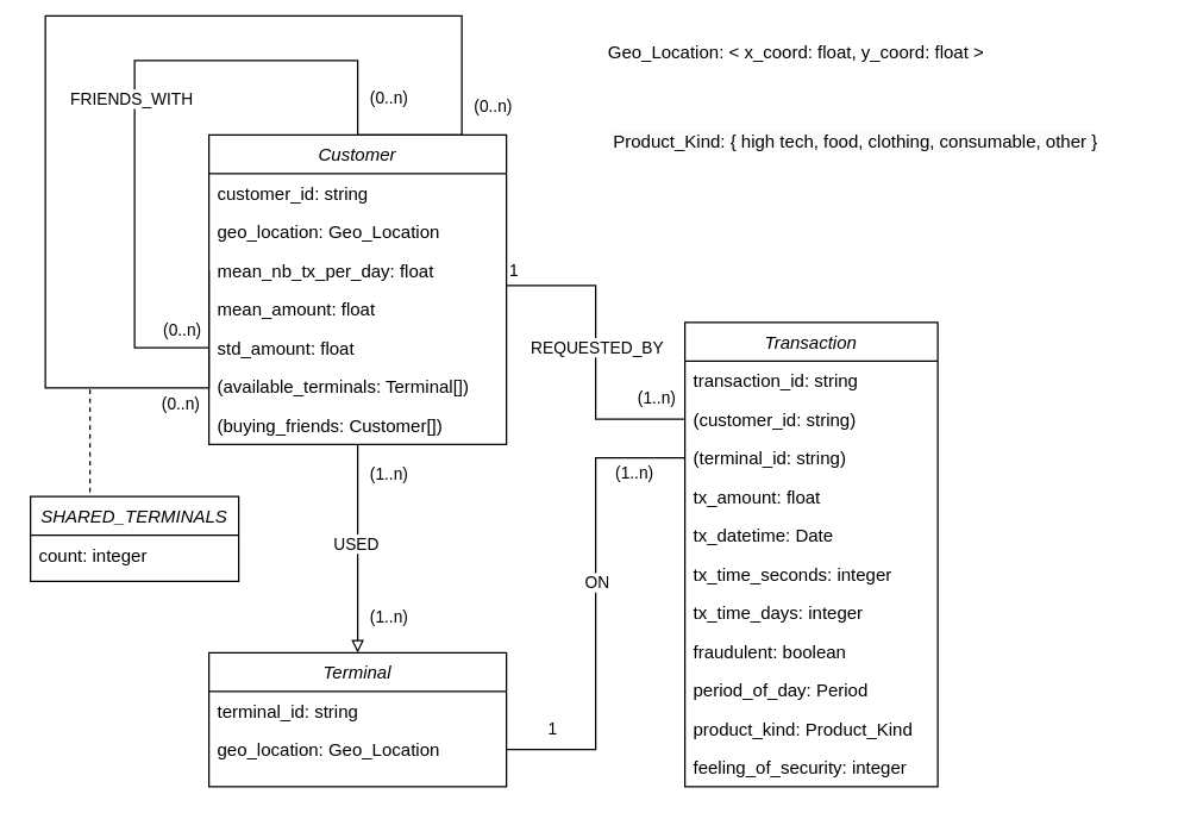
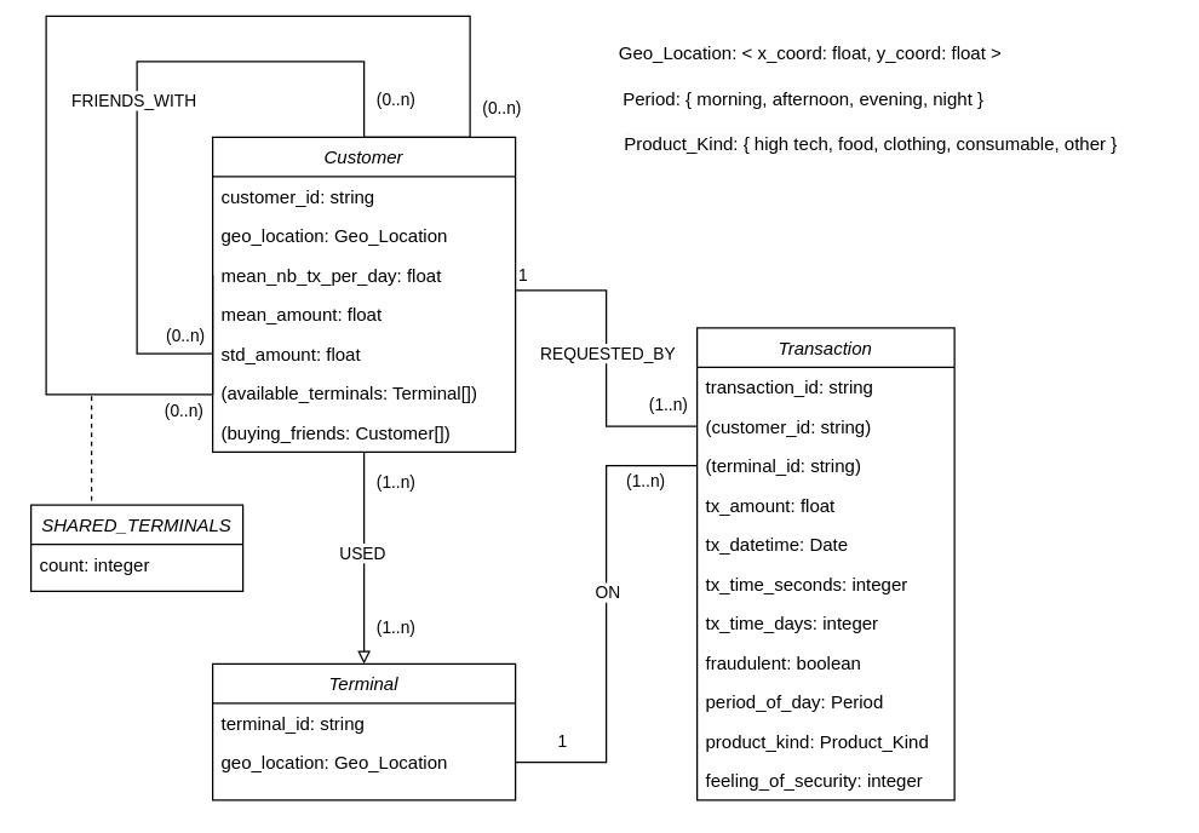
  <mxCell id="0" />
  <mxCell id="1" parent="0" />
  <mxCell id="2" style="edgeStyle=orthogonalEdgeStyle;rounded=0;orthogonalLoop=1;jettySize=auto;html=1;exitX=0.5;exitY=1;exitDx=0;exitDy=0;entryX=0.5;entryY=0;entryDx=0;entryDy=0;endArrow=block;endFill=0;" parent="1" source="6" target="21" edge="1"><mxGeometry relative="1" as="geometry" /></mxCell>
  <mxCell id="3" value="USED" style="edgeLabel;html=1;align=center;verticalAlign=middle;resizable=0;points=[];" parent="2" vertex="1" connectable="0"><mxGeometry x="-0.055" y="-2" relative="1" as="geometry"><mxPoint as="offset" /></mxGeometry></mxCell>
  <mxCell id="4" value="(1..n)" style="edgeLabel;html=1;align=center;verticalAlign=middle;resizable=0;points=[];" parent="2" vertex="1" connectable="0"><mxGeometry x="-0.73" y="2" relative="1" as="geometry"><mxPoint x="18" as="offset" /></mxGeometry></mxCell>
  <mxCell id="5" value="(1..n)" style="edgeLabel;html=1;align=center;verticalAlign=middle;resizable=0;points=[];" parent="2" vertex="1" connectable="0"><mxGeometry x="0.495" relative="1" as="geometry"><mxPoint x="20" y="10" as="offset" /></mxGeometry></mxCell>
  <mxCell id="6" value="Customer" style="swimlane;fontStyle=2;align=center;verticalAlign=top;childLayout=stackLayout;horizontal=1;startSize=26;horizontalStack=0;resizeParent=1;resizeLast=0;collapsible=1;marginBottom=0;rounded=0;shadow=0;strokeWidth=1;" parent="1" vertex="1"><mxGeometry x="140" y="90" width="200" height="208" as="geometry"><mxRectangle x="230" y="140" width="160" height="26" as="alternateBounds" /></mxGeometry></mxCell>
  <mxCell id="7" value="customer_id: string" style="text;align=left;verticalAlign=top;spacingLeft=4;spacingRight=4;overflow=hidden;rotatable=0;points=[[0,0.5],[1,0.5]];portConstraint=eastwest;" parent="6" vertex="1"><mxGeometry y="26" width="200" height="26" as="geometry" /></mxCell>
  <mxCell id="8" value="geo_location: Geo_Location" style="text;align=left;verticalAlign=top;spacingLeft=4;spacingRight=4;overflow=hidden;rotatable=0;points=[[0,0.5],[1,0.5]];portConstraint=eastwest;" parent="6" vertex="1"><mxGeometry y="52" width="200" height="26" as="geometry" /></mxCell>
  <mxCell id="9" style="edgeStyle=orthogonalEdgeStyle;rounded=0;orthogonalLoop=1;jettySize=auto;html=1;exitX=0;exitY=0.5;exitDx=0;exitDy=0;entryX=0.5;entryY=0;entryDx=0;entryDy=0;endArrow=none;startFill=0;" parent="6" source="12" target="6" edge="1"><mxGeometry relative="1" as="geometry"><Array as="points"><mxPoint y="170" /><mxPoint x="-110" y="170" /><mxPoint x="-110" y="-80" /><mxPoint x="170" y="-80" /><mxPoint x="170" /></Array></mxGeometry></mxCell>
  <mxCell id="10" value="(0..n)" style="edgeLabel;html=1;align=center;verticalAlign=middle;resizable=0;points=[];" parent="9" vertex="1" connectable="0"><mxGeometry x="-0.86" relative="1" as="geometry"><mxPoint x="-20" y="28" as="offset" /></mxGeometry></mxCell>
  <mxCell id="11" value="(0..n)" style="edgeLabel;html=1;align=center;verticalAlign=middle;resizable=0;points=[];" parent="9" vertex="1" connectable="0"><mxGeometry x="0.922" y="-1" relative="1" as="geometry"><mxPoint x="56" y="-19" as="offset" /></mxGeometry></mxCell>
  <mxCell id="12" value="mean_nb_tx_per_day: float" style="text;align=left;verticalAlign=top;spacingLeft=4;spacingRight=4;overflow=hidden;rotatable=0;points=[[0,0.5],[1,0.5]];portConstraint=eastwest;" parent="6" vertex="1"><mxGeometry y="78" width="200" height="26" as="geometry" /></mxCell>
  <mxCell id="13" value="mean_amount: float" style="text;align=left;verticalAlign=top;spacingLeft=4;spacingRight=4;overflow=hidden;rotatable=0;points=[[0,0.5],[1,0.5]];portConstraint=eastwest;" parent="6" vertex="1"><mxGeometry y="104" width="200" height="26" as="geometry" /></mxCell>
  <mxCell id="14" style="edgeStyle=orthogonalEdgeStyle;rounded=0;orthogonalLoop=1;jettySize=auto;html=1;exitX=0;exitY=0.5;exitDx=0;exitDy=0;entryX=0.5;entryY=0;entryDx=0;entryDy=0;endArrow=none;startFill=0;" parent="6" source="18" target="6" edge="1"><mxGeometry relative="1" as="geometry"><Array as="points"><mxPoint x="-50" y="143" /><mxPoint x="-50" y="-50" /><mxPoint x="100" y="-50" /></Array></mxGeometry></mxCell>
  <mxCell id="15" value="FRIENDS_WITH" style="edgeLabel;html=1;align=center;verticalAlign=middle;resizable=0;points=[];" parent="14" vertex="1" connectable="0"><mxGeometry x="-0.121" y="3" relative="1" as="geometry"><mxPoint y="-23" as="offset" /></mxGeometry></mxCell>
  <mxCell id="16" value="(0..n)" style="edgeLabel;html=1;align=center;verticalAlign=middle;resizable=0;points=[];" parent="14" vertex="1" connectable="0"><mxGeometry x="-0.914" y="1" relative="1" as="geometry"><mxPoint y="-14" as="offset" /></mxGeometry></mxCell>
  <mxCell id="17" value="(0..n)" style="edgeLabel;html=1;align=center;verticalAlign=middle;resizable=0;points=[];" parent="14" vertex="1" connectable="0"><mxGeometry x="0.884" y="-1" relative="1" as="geometry"><mxPoint x="21" as="offset" /></mxGeometry></mxCell>
  <mxCell id="18" value="std_amount: float" style="text;align=left;verticalAlign=top;spacingLeft=4;spacingRight=4;overflow=hidden;rotatable=0;points=[[0,0.5],[1,0.5]];portConstraint=eastwest;" parent="6" vertex="1"><mxGeometry y="130" width="200" height="26" as="geometry" /></mxCell>
  <mxCell id="19" value="(available_terminals: Terminal[])" style="text;align=left;verticalAlign=top;spacingLeft=4;spacingRight=4;overflow=hidden;rotatable=0;points=[[0,0.5],[1,0.5]];portConstraint=eastwest;" parent="6" vertex="1"><mxGeometry y="156" width="200" height="26" as="geometry" /></mxCell>
  <mxCell id="20" value="(buying_friends: Customer[])" style="text;align=left;verticalAlign=top;spacingLeft=4;spacingRight=4;overflow=hidden;rotatable=0;points=[[0,0.5],[1,0.5]];portConstraint=eastwest;" parent="6" vertex="1"><mxGeometry y="182" width="200" height="26" as="geometry" /></mxCell>
  <mxCell id="21" value="Terminal" style="swimlane;fontStyle=2;align=center;verticalAlign=top;childLayout=stackLayout;horizontal=1;startSize=26;horizontalStack=0;resizeParent=1;resizeLast=0;collapsible=1;marginBottom=0;rounded=0;shadow=0;strokeWidth=1;" parent="1" vertex="1"><mxGeometry x="140" y="438" width="200" height="90" as="geometry"><mxRectangle x="230" y="140" width="160" height="26" as="alternateBounds" /></mxGeometry></mxCell>
  <mxCell id="22" value="terminal_id: string" style="text;align=left;verticalAlign=top;spacingLeft=4;spacingRight=4;overflow=hidden;rotatable=0;points=[[0,0.5],[1,0.5]];portConstraint=eastwest;" parent="21" vertex="1"><mxGeometry y="26" width="200" height="26" as="geometry" /></mxCell>
  <mxCell id="23" value="geo_location: Geo_Location" style="text;align=left;verticalAlign=top;spacingLeft=4;spacingRight=4;overflow=hidden;rotatable=0;points=[[0,0.5],[1,0.5]];portConstraint=eastwest;" parent="21" vertex="1"><mxGeometry y="52" width="200" height="26" as="geometry" /></mxCell>
  <mxCell id="24" value="Transaction" style="swimlane;fontStyle=2;align=center;verticalAlign=top;childLayout=stackLayout;horizontal=1;startSize=26;horizontalStack=0;resizeParent=1;resizeLast=0;collapsible=1;marginBottom=0;rounded=0;shadow=0;strokeWidth=1;" parent="1" vertex="1"><mxGeometry x="460" y="216" width="170" height="312" as="geometry"><mxRectangle x="230" y="140" width="160" height="26" as="alternateBounds" /></mxGeometry></mxCell>
  <mxCell id="25" value="transaction_id: string" style="text;align=left;verticalAlign=top;spacingLeft=4;spacingRight=4;overflow=hidden;rotatable=0;points=[[0,0.5],[1,0.5]];portConstraint=eastwest;" parent="24" vertex="1"><mxGeometry y="26" width="170" height="26" as="geometry" /></mxCell>
  <mxCell id="26" value="(customer_id: string)" style="text;align=left;verticalAlign=top;spacingLeft=4;spacingRight=4;overflow=hidden;rotatable=0;points=[[0,0.5],[1,0.5]];portConstraint=eastwest;" parent="24" vertex="1"><mxGeometry y="52" width="170" height="26" as="geometry" /></mxCell>
  <mxCell id="27" value="(terminal_id: string)" style="text;align=left;verticalAlign=top;spacingLeft=4;spacingRight=4;overflow=hidden;rotatable=0;points=[[0,0.5],[1,0.5]];portConstraint=eastwest;" parent="24" vertex="1"><mxGeometry y="78" width="170" height="26" as="geometry" /></mxCell>
  <mxCell id="28" value="tx_amount: float" style="text;align=left;verticalAlign=top;spacingLeft=4;spacingRight=4;overflow=hidden;rotatable=0;points=[[0,0.5],[1,0.5]];portConstraint=eastwest;" parent="24" vertex="1"><mxGeometry y="104" width="170" height="26" as="geometry" /></mxCell>
  <mxCell id="29" value="tx_datetime: Date" style="text;align=left;verticalAlign=top;spacingLeft=4;spacingRight=4;overflow=hidden;rotatable=0;points=[[0,0.5],[1,0.5]];portConstraint=eastwest;" parent="24" vertex="1"><mxGeometry y="130" width="170" height="26" as="geometry" /></mxCell>
  <mxCell id="30" value="tx_time_seconds: integer" style="text;align=left;verticalAlign=top;spacingLeft=4;spacingRight=4;overflow=hidden;rotatable=0;points=[[0,0.5],[1,0.5]];portConstraint=eastwest;" parent="24" vertex="1"><mxGeometry y="156" width="170" height="26" as="geometry" /></mxCell>
  <mxCell id="31" value="tx_time_days: integer" style="text;align=left;verticalAlign=top;spacingLeft=4;spacingRight=4;overflow=hidden;rotatable=0;points=[[0,0.5],[1,0.5]];portConstraint=eastwest;" parent="24" vertex="1"><mxGeometry y="182" width="170" height="26" as="geometry" /></mxCell>
  <mxCell id="32" value="fraudulent: boolean" style="text;align=left;verticalAlign=top;spacingLeft=4;spacingRight=4;overflow=hidden;rotatable=0;points=[[0,0.5],[1,0.5]];portConstraint=eastwest;" parent="24" vertex="1"><mxGeometry y="208" width="170" height="26" as="geometry" /></mxCell>
  <mxCell id="33" value="period_of_day: Period" style="text;align=left;verticalAlign=top;spacingLeft=4;spacingRight=4;overflow=hidden;rotatable=0;points=[[0,0.5],[1,0.5]];portConstraint=eastwest;" parent="24" vertex="1"><mxGeometry y="234" width="170" height="26" as="geometry" /></mxCell>
  <mxCell id="34" value="product_kind: Product_Kind" style="text;align=left;verticalAlign=top;spacingLeft=4;spacingRight=4;overflow=hidden;rotatable=0;points=[[0,0.5],[1,0.5]];portConstraint=eastwest;" parent="24" vertex="1"><mxGeometry y="260" width="170" height="26" as="geometry" /></mxCell>
  <mxCell id="35" value="feeling_of_security: integer" style="text;align=left;verticalAlign=top;spacingLeft=4;spacingRight=4;overflow=hidden;rotatable=0;points=[[0,0.5],[1,0.5]];portConstraint=eastwest;" parent="24" vertex="1"><mxGeometry y="286" width="170" height="26" as="geometry" /></mxCell>
  <mxCell id="36" style="edgeStyle=orthogonalEdgeStyle;rounded=0;orthogonalLoop=1;jettySize=auto;html=1;exitX=0;exitY=0.5;exitDx=0;exitDy=0;entryX=1;entryY=0.5;entryDx=0;entryDy=0;endArrow=none;endFill=0;" parent="1" source="27" target="23" edge="1"><mxGeometry relative="1" as="geometry" /></mxCell>
  <mxCell id="37" value="ON" style="edgeLabel;html=1;align=center;verticalAlign=middle;resizable=0;points=[];" parent="36" vertex="1" connectable="0"><mxGeometry x="0.07" y="3" relative="1" as="geometry"><mxPoint x="-3" y="-26" as="offset" /></mxGeometry></mxCell>
  <mxCell id="38" value="1" style="edgeLabel;html=1;align=center;verticalAlign=middle;resizable=0;points=[];" parent="36" vertex="1" connectable="0"><mxGeometry x="0.678" y="-4" relative="1" as="geometry"><mxPoint x="-21" y="-11" as="offset" /></mxGeometry></mxCell>
  <mxCell id="39" value="(1..n)" style="edgeLabel;html=1;align=center;verticalAlign=middle;resizable=0;points=[];" parent="36" vertex="1" connectable="0"><mxGeometry x="-0.744" y="-2" relative="1" as="geometry"><mxPoint x="5" y="11" as="offset" /></mxGeometry></mxCell>
  <mxCell id="40" style="edgeStyle=orthogonalEdgeStyle;rounded=0;orthogonalLoop=1;jettySize=auto;html=1;exitX=0;exitY=0.5;exitDx=0;exitDy=0;entryX=0.999;entryY=-0.108;entryDx=0;entryDy=0;entryPerimeter=0;endArrow=none;endFill=0;" parent="1" source="26" target="13" edge="1"><mxGeometry relative="1" as="geometry" /></mxCell>
  <mxCell id="41" value="REQUESTED_BY" style="edgeLabel;html=1;align=center;verticalAlign=middle;resizable=0;points=[];" parent="40" vertex="1" connectable="0"><mxGeometry x="0.198" y="-2" relative="1" as="geometry"><mxPoint x="-2" y="17" as="offset" /></mxGeometry></mxCell>
  <mxCell id="42" value="1" style="edgeLabel;html=1;align=center;verticalAlign=middle;resizable=0;points=[];" parent="40" vertex="1" connectable="0"><mxGeometry x="0.761" y="-3" relative="1" as="geometry"><mxPoint x="-20" y="-8" as="offset" /></mxGeometry></mxCell>
  <mxCell id="43" value="(1..n)" style="edgeLabel;html=1;align=center;verticalAlign=middle;resizable=0;points=[];" parent="40" vertex="1" connectable="0"><mxGeometry x="-0.702" relative="1" as="geometry"><mxPoint x="11" y="-15" as="offset" /></mxGeometry></mxCell>
  <mxCell id="44" value="Geo_Location: &amp;lt; x_coord: float, y_coord: float &amp;gt;" style="text;strokeColor=none;align=center;fillColor=none;html=1;verticalAlign=middle;whiteSpace=wrap;rounded=0;" parent="1" vertex="1"><mxGeometry x="400" y="20" width="270" height="30" as="geometry" /></mxCell>
+ <mxCell id="45" value="&lt;span style=&quot;text-align: left;&quot;&gt;Period: { morning, afternoon, evening, night }&lt;/span&gt;" style="text;html=1;align=center;verticalAlign=middle;resizable=0;points=[];autosize=1;strokeColor=none;fillColor=none;" parent="1" vertex="1"><mxGeometry x="400" y="50" width="260" height="30" as="geometry" /></mxCell>
  <mxCell id="46" value="&lt;br&gt;&lt;span style=&quot;color: rgb(0, 0, 0); font-family: Helvetica; font-size: 12px; font-style: normal; font-variant-ligatures: normal; font-variant-caps: normal; font-weight: 400; letter-spacing: normal; orphans: 2; text-align: center; text-indent: 0px; text-transform: none; widows: 2; word-spacing: 0px; -webkit-text-stroke-width: 0px; white-space: nowrap; background-color: rgb(251, 251, 251); text-decoration-thickness: initial; text-decoration-style: initial; text-decoration-color: initial; float: none; display: inline !important;&quot;&gt;Product_Kind: {&amp;nbsp;high&amp;nbsp;&lt;/span&gt;&lt;span style=&quot;color: rgb(0, 0, 0); font-family: Helvetica; font-size: 12px; font-style: normal; font-variant-ligatures: normal; font-variant-caps: normal; font-weight: 400; letter-spacing: normal; orphans: 2; text-align: center; text-indent: 0px; text-transform: none; widows: 2; word-spacing: 0px; -webkit-text-stroke-width: 0px; white-space: nowrap; background-color: rgb(251, 251, 251); text-decoration-thickness: initial; text-decoration-style: initial; text-decoration-color: initial; float: none; display: inline !important;&quot;&gt;tech, food, clothing, consumable, other }&lt;/span&gt;&lt;div&gt;&lt;br/&gt;&lt;/div&gt;" style="text;html=1;align=center;verticalAlign=middle;whiteSpace=wrap;rounded=0;" parent="1" vertex="1"><mxGeometry x="380" y="80" width="390" height="30" as="geometry" /></mxCell>
  <mxCell id="47" value="" style="endArrow=none;dashed=1;html=1;rounded=0;" edge="1" parent="1"><mxGeometry width="50" height="50" relative="1" as="geometry"><mxPoint x="60" y="330" as="sourcePoint" /><mxPoint x="60" y="260" as="targetPoint" /></mxGeometry></mxCell>
  <mxCell id="48" value="SHARED_TERMINALS" style="swimlane;fontStyle=2;align=center;verticalAlign=top;childLayout=stackLayout;horizontal=1;startSize=26;horizontalStack=0;resizeParent=1;resizeLast=0;collapsible=1;marginBottom=0;rounded=0;shadow=0;strokeWidth=1;" vertex="1" parent="1"><mxGeometry x="20" y="333" width="140" height="57" as="geometry"><mxRectangle x="230" y="140" width="160" height="26" as="alternateBounds" /></mxGeometry></mxCell>
  <mxCell id="49" value="count: integer" style="text;align=left;verticalAlign=top;spacingLeft=4;spacingRight=4;overflow=hidden;rotatable=0;points=[[0,0.5],[1,0.5]];portConstraint=eastwest;" vertex="1" parent="48"><mxGeometry y="26" width="140" height="26" as="geometry" /></mxCell>
